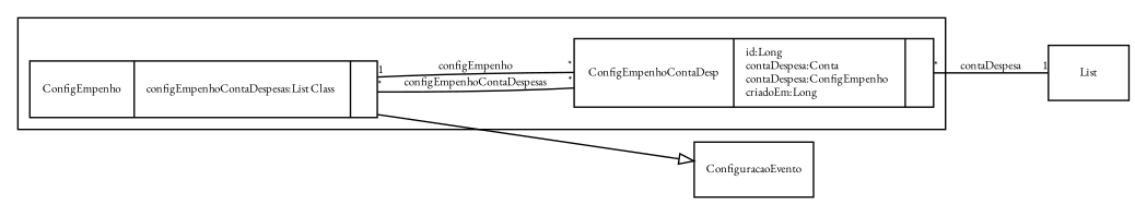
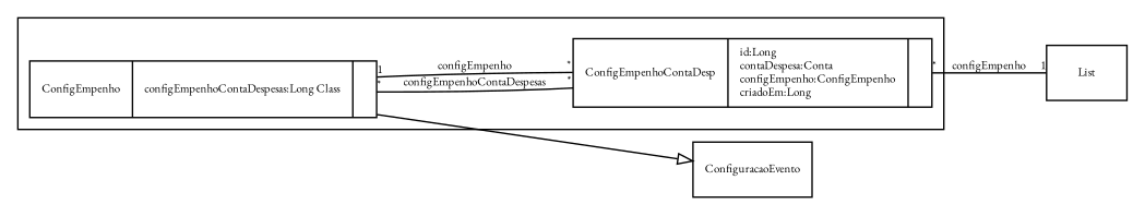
  digraph {
    fontname="EB Garamond"
    fontsize=8
    rankdir=LR
    node [fontname="EB Garamond" fontsize=8 shape=record]
    edge [arrowhead=none fontname="EB Garamond" fontsize=8 headlabel=1 taillabel="*"]
-   n1 [label="{ConfigEmpenho|configEmpenhoContaDespesas:List Class\l|\l}"]
-   n2 [label="{ConfigEmpenhoContaDesp|id:Long\lcontaDespesa:Conta\lcontaDespesa:ConfigEmpenho\lcriadoEm:Long\l|\l}"]
+   n1 [label="{ConfigEmpenho|configEmpenhoContaDespesas:Long Class\l|\l}"]
+   n2 [label="{ConfigEmpenhoContaDesp|id:Long\lcontaDespesa:Conta\lconfigEmpenho:ConfigEmpenho\lcriadoEm:Long\l|\l}"]
    ConfiguracaoEvento
    n4 [label=List]
    subgraph cluster_1 {
      n1
      n2
    }
    n1 -> n2 [headlabel="*" label=configEmpenhoContaDespesas]
    n1 -> ConfiguracaoEvento [arrowhead=empty headlabel="" taillabel=""]
    n2 -> n1 [label=configEmpenho]
-   n2 -> n4 [label=contaDespesa]
+   n2 -> n4 [label=configEmpenho]
  }
